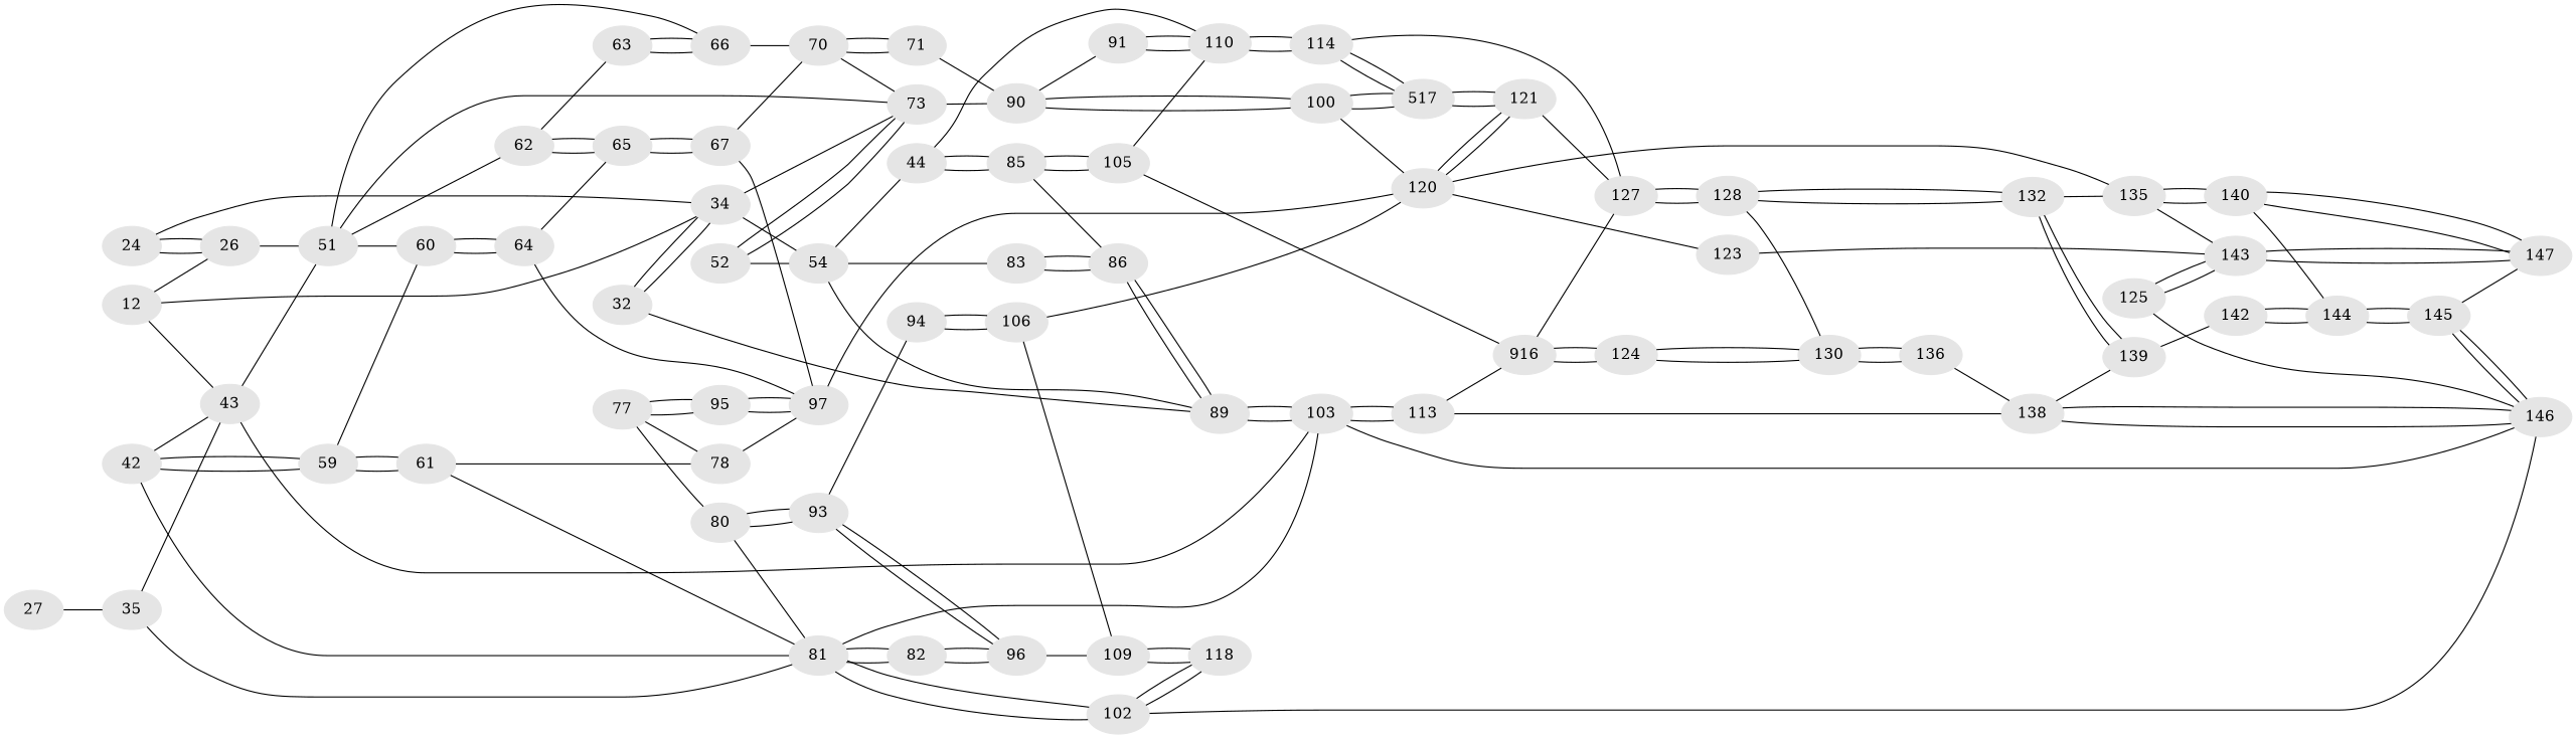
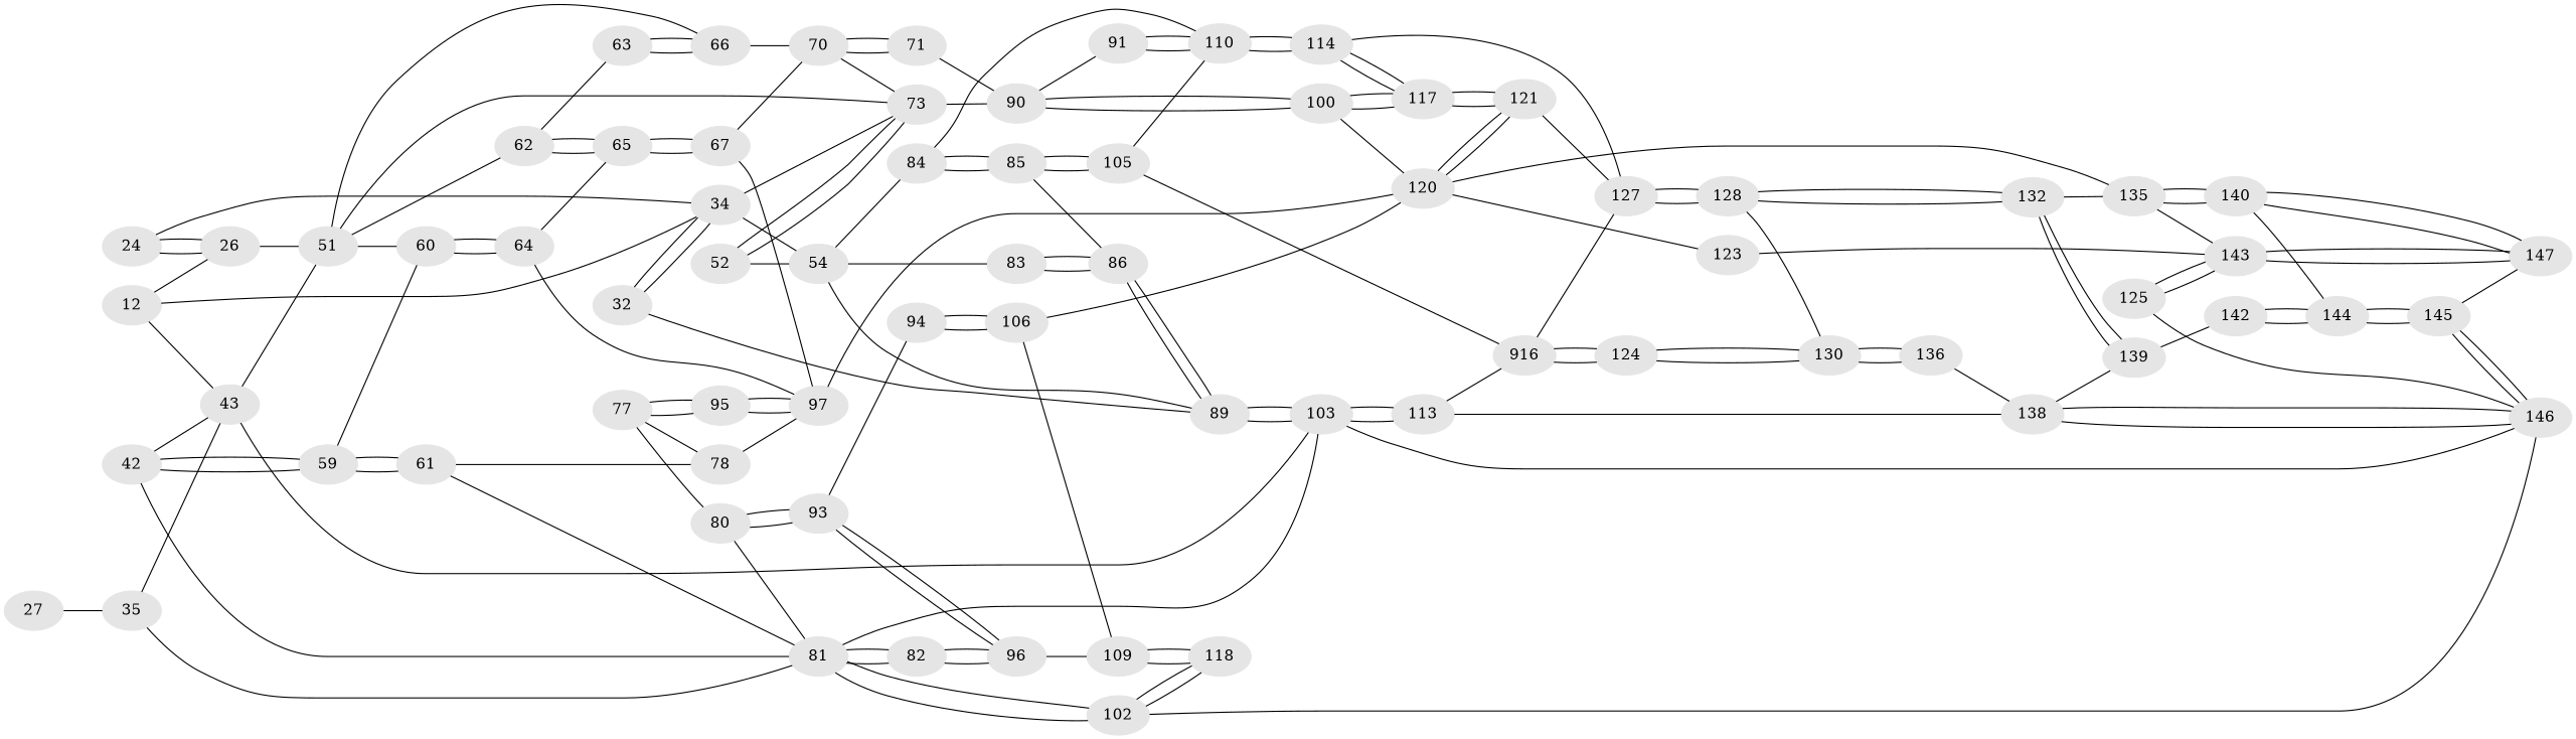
  graph {
    rankdir=LR
    node [color=gray90 style=filled]
    12 [super="+2+1+8"]
    26 [super="+13+14"]
    34 [super="+33"]
    43 [super="+16+17+21"]
    51 [super="+28+29+50"]
    54 [super="+44+53+45"]
    73 [super="+58+48"]
    103 [super="+6"]
    24
    60
    62
    66 [super="+56+55"]
    35 [super="+20+22"]
    27
    81 [super="+36+23+37+79"]
    32 [super="+10"]
    89 [super="+46+31+30"]
    83
-   84 [label=44]
+   84
    90 [super="+72"]
    82
    102
    42 [super="+41"]
    59
    61
    146 [super="+101"]
    113
    64
    63
    65
    70 [super="+57+69+68"]
    52
    86
    85
    110 [super="+104+92"]
    78 [super="+74"]
    97 [super="+88+75"]
    67
    120 [super="+119+99+107"]
    71
    91
    100
    77
    80 [super="+76"]
    95
    93
    96
    94
    118
    109 [super="+108"]
    105
    114
    n53 [label=916 super="+111+112"]
-   117 [label=517]
+   117
    106
    121
    123 [super="+122"]
    135 [super="+131"]
    138 [super="+137"]
    127 [super="+115"]
    124
    139
    128
    130 [super="+129"]
    143 [super="+134+133+126"]
    140
    147
    136
    125
    132
    142
    144 [super="+141"]
    145
    12 -- 26 [weight=2]
    12 -- 34
    12 -- 43 [weight=2]
    26 -- 51
    34 -- 54
    34 -- 73
    43 -- 51 [weight=2]
    43 -- 103
    51 -- 73
    51 -- 60
    51 -- 62
    51 -- 66
    54 -- 89
    54 -- 83
    54 -- 84
    73 -- 90
    103 -- 146 [weight=2]
    103 -- 113
    103 -- 113
    24 -- 26 [weight=2]
    24 -- 26
    24 -- 34
    60 -- 64
    60 -- 64
    62 -- 63
    62 -- 65
    62 -- 65
    66 -- 70 [weight=2]
    35 -- 43 [weight=2]
    35 -- 81 [weight=2]
    27 -- 35 [weight=3]
    81 -- 103
    81 -- 82 [weight=2]
    81 -- 82
    81 -- 102
    81 -- 102
    32 -- 34 [weight=2]
    32 -- 34
    32 -- 89 [weight=2]
    89 -- 103 [weight=3]
    89 -- 103
    83 -- 86
    83 -- 86
    84 -- 85
    84 -- 85
    84 -- 110
    90 -- 91
    90 -- 100
    90 -- 100
    82 -- 96
    82 -- 96
    102 -- 146
    102 -- 118
    102 -- 118
    42 -- 43 [weight=2]
    42 -- 81
    42 -- 59
    42 -- 59
    59 -- 60
    59 -- 61
    59 -- 61
    61 -- 81
    61 -- 78
    113 -- n53
    113 -- 138
    64 -- 65
    64 -- 97
    63 -- 66 [weight=2]
    63 -- 66
    65 -- 67
    65 -- 67
    70 -- 73
    70 -- 71 [weight=2]
    70 -- 71
    52 -- 54
    52 -- 73 [weight=2]
    52 -- 73
    86 -- 89
    86 -- 89
    85 -- 86
    85 -- 105
    85 -- 105
    110 -- 114
    110 -- 114
    78 -- 97 [weight=2]
    97 -- 120
    67 -- 70
    67 -- 97
    120 -- 121
    120 -- 121
    120 -- 123 [weight=2]
    120 -- 135
    71 -- 90
    91 -- 110 [weight=2]
    91 -- 110
    100 -- 120
    100 -- 117
    100 -- 117
    77 -- 78
    77 -- 80
    77 -- 95
    77 -- 95
    80 -- 81 [weight=2]
    80 -- 93
    80 -- 93
    95 -- 97
    95 -- 97
    93 -- 96
    93 -- 96
    93 -- 94
    96 -- 109
    94 -- 106
    94 -- 106
    109 -- 118 [weight=2]
    109 -- 118
    105 -- 110
    105 -- n53
    114 -- 117
    114 -- 117
    114 -- 127
    n53 -- 127
    n53 -- 124 [weight=2]
    n53 -- 124
    117 -- 121
    117 -- 121
    106 -- 120
    106 -- 109
    121 -- 127
    123 -- 143 [weight=2]
    135 -- 143
    135 -- 140
    135 -- 140
    138 -- 146
    138 -- 146
    138 -- 139
    127 -- 128
    127 -- 128
    124 -- 130
    124 -- 130
    139 -- 142
    128 -- 130
    128 -- 132
    128 -- 132
    130 -- 136 [weight=2]
    130 -- 136
    143 -- 147
    143 -- 147
    140 -- 147
    140 -- 147
    140 -- 144
    136 -- 138
    125 -- 146
    125 -- 143 [weight=2]
    125 -- 143
    132 -- 135
    132 -- 139
    132 -- 139
    142 -- 144 [weight=2]
    142 -- 144
    144 -- 145
    144 -- 145
    145 -- 146
    145 -- 146
    145 -- 147
  }
